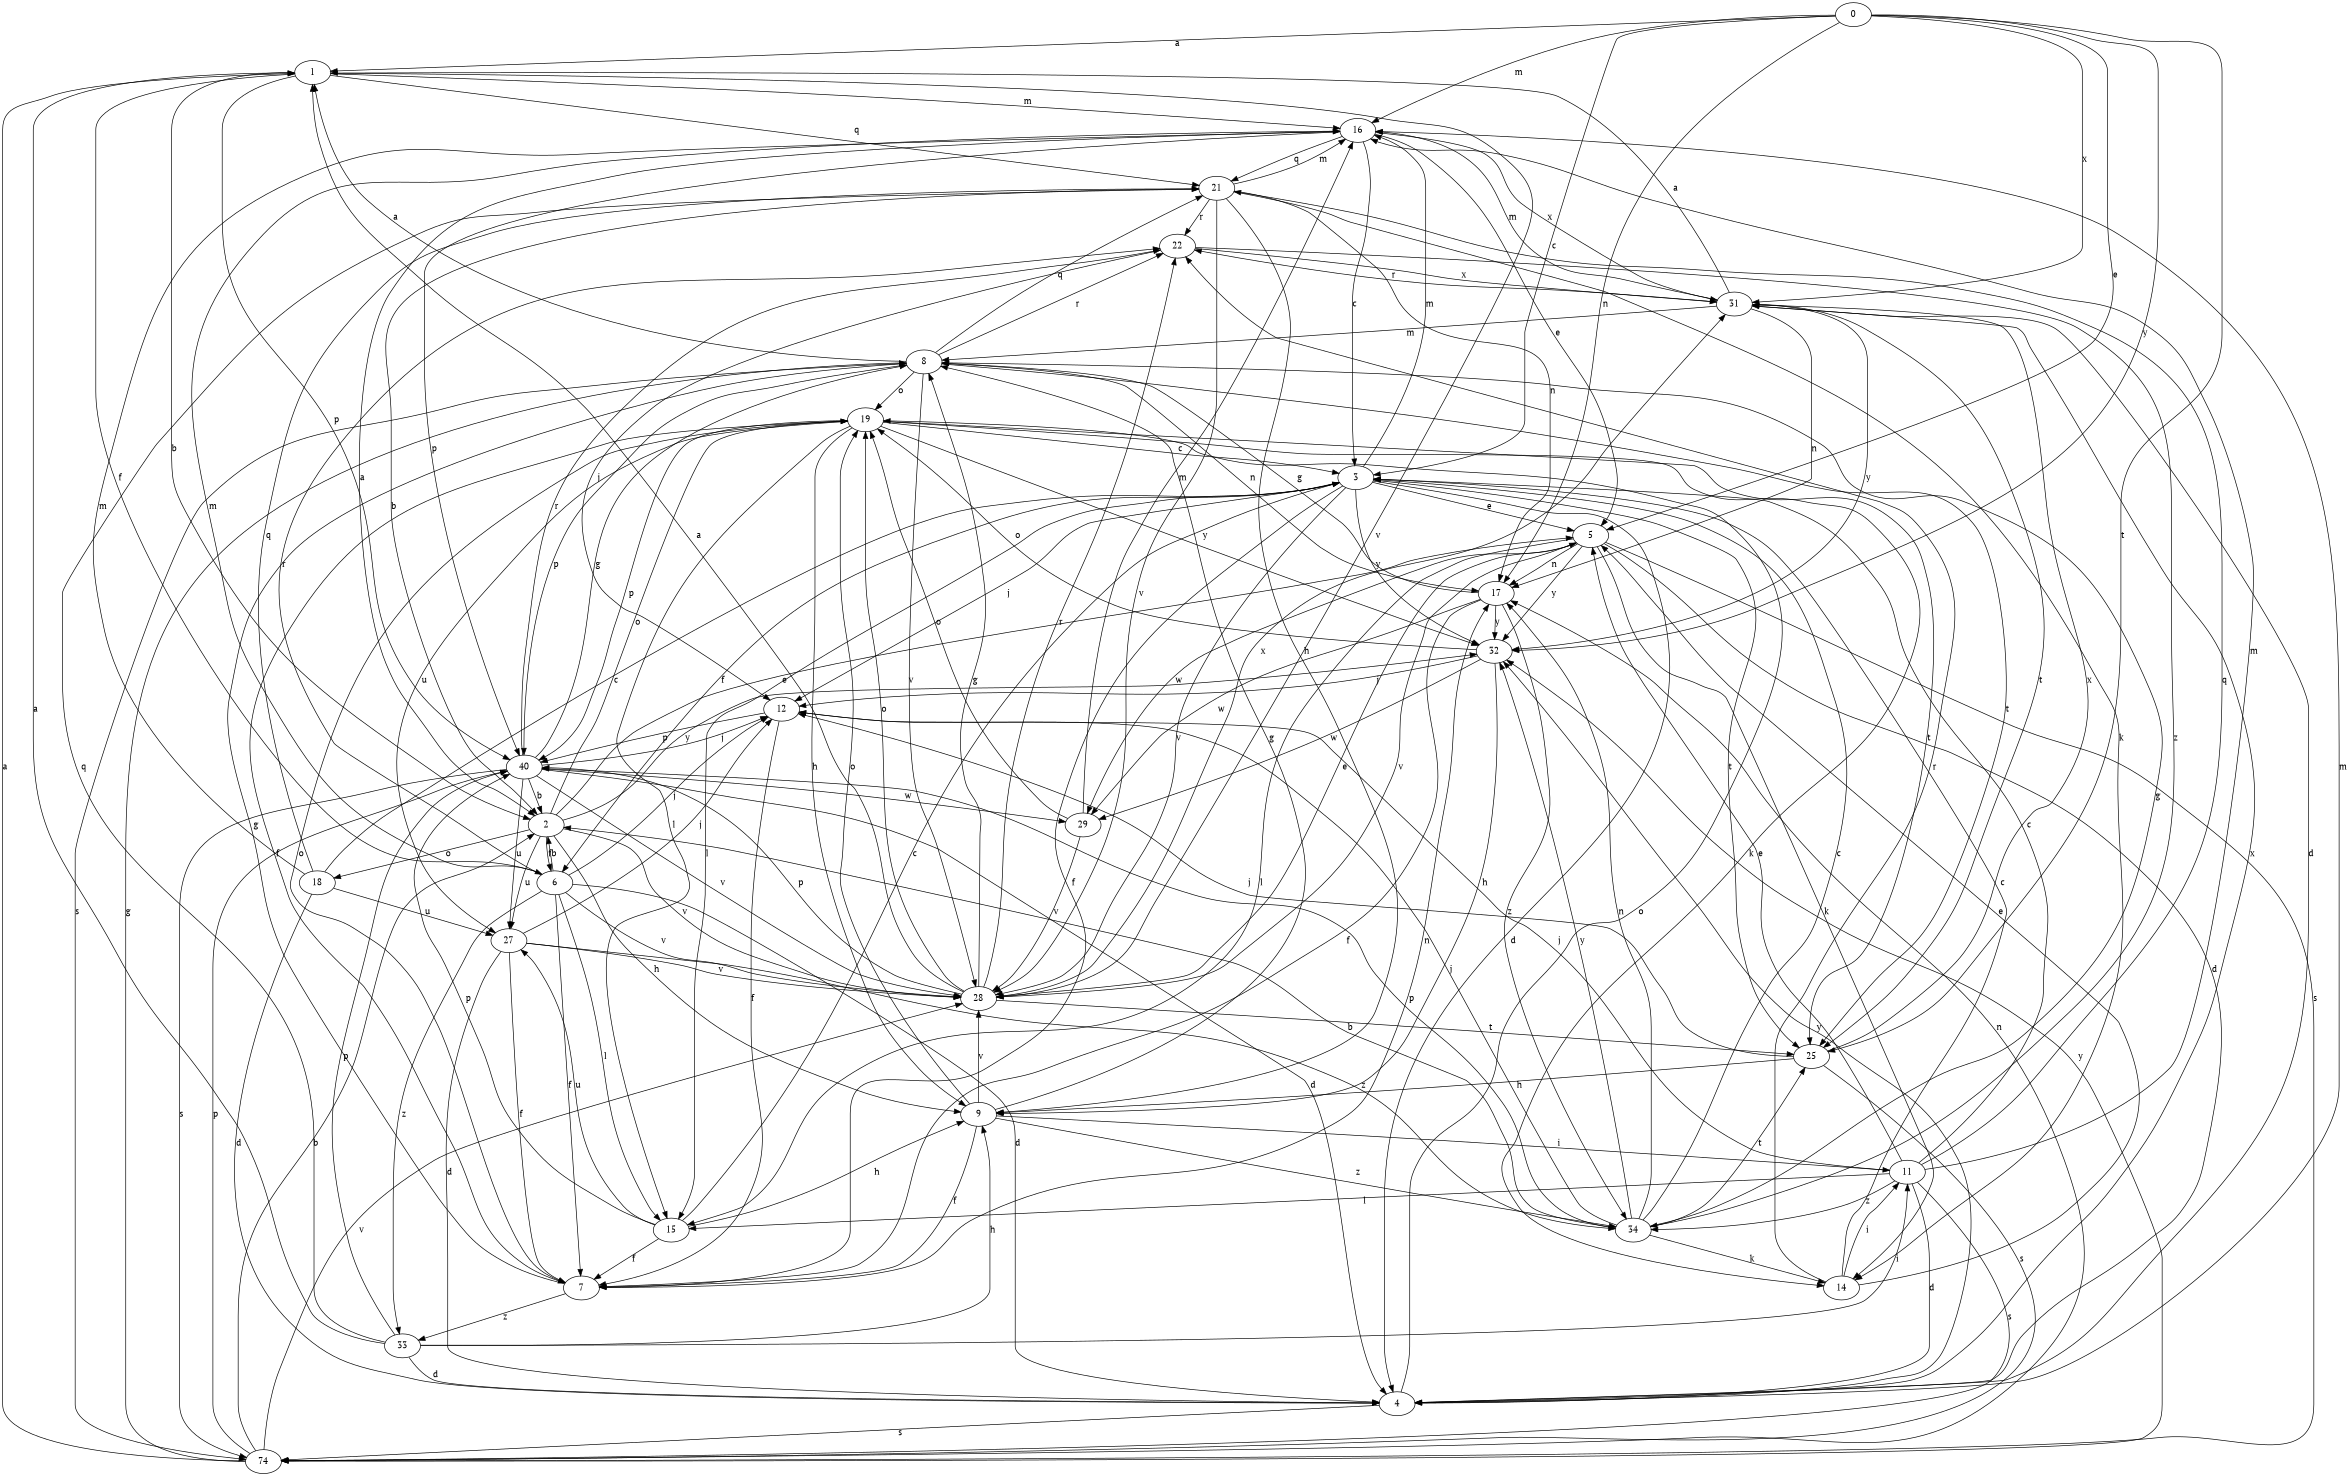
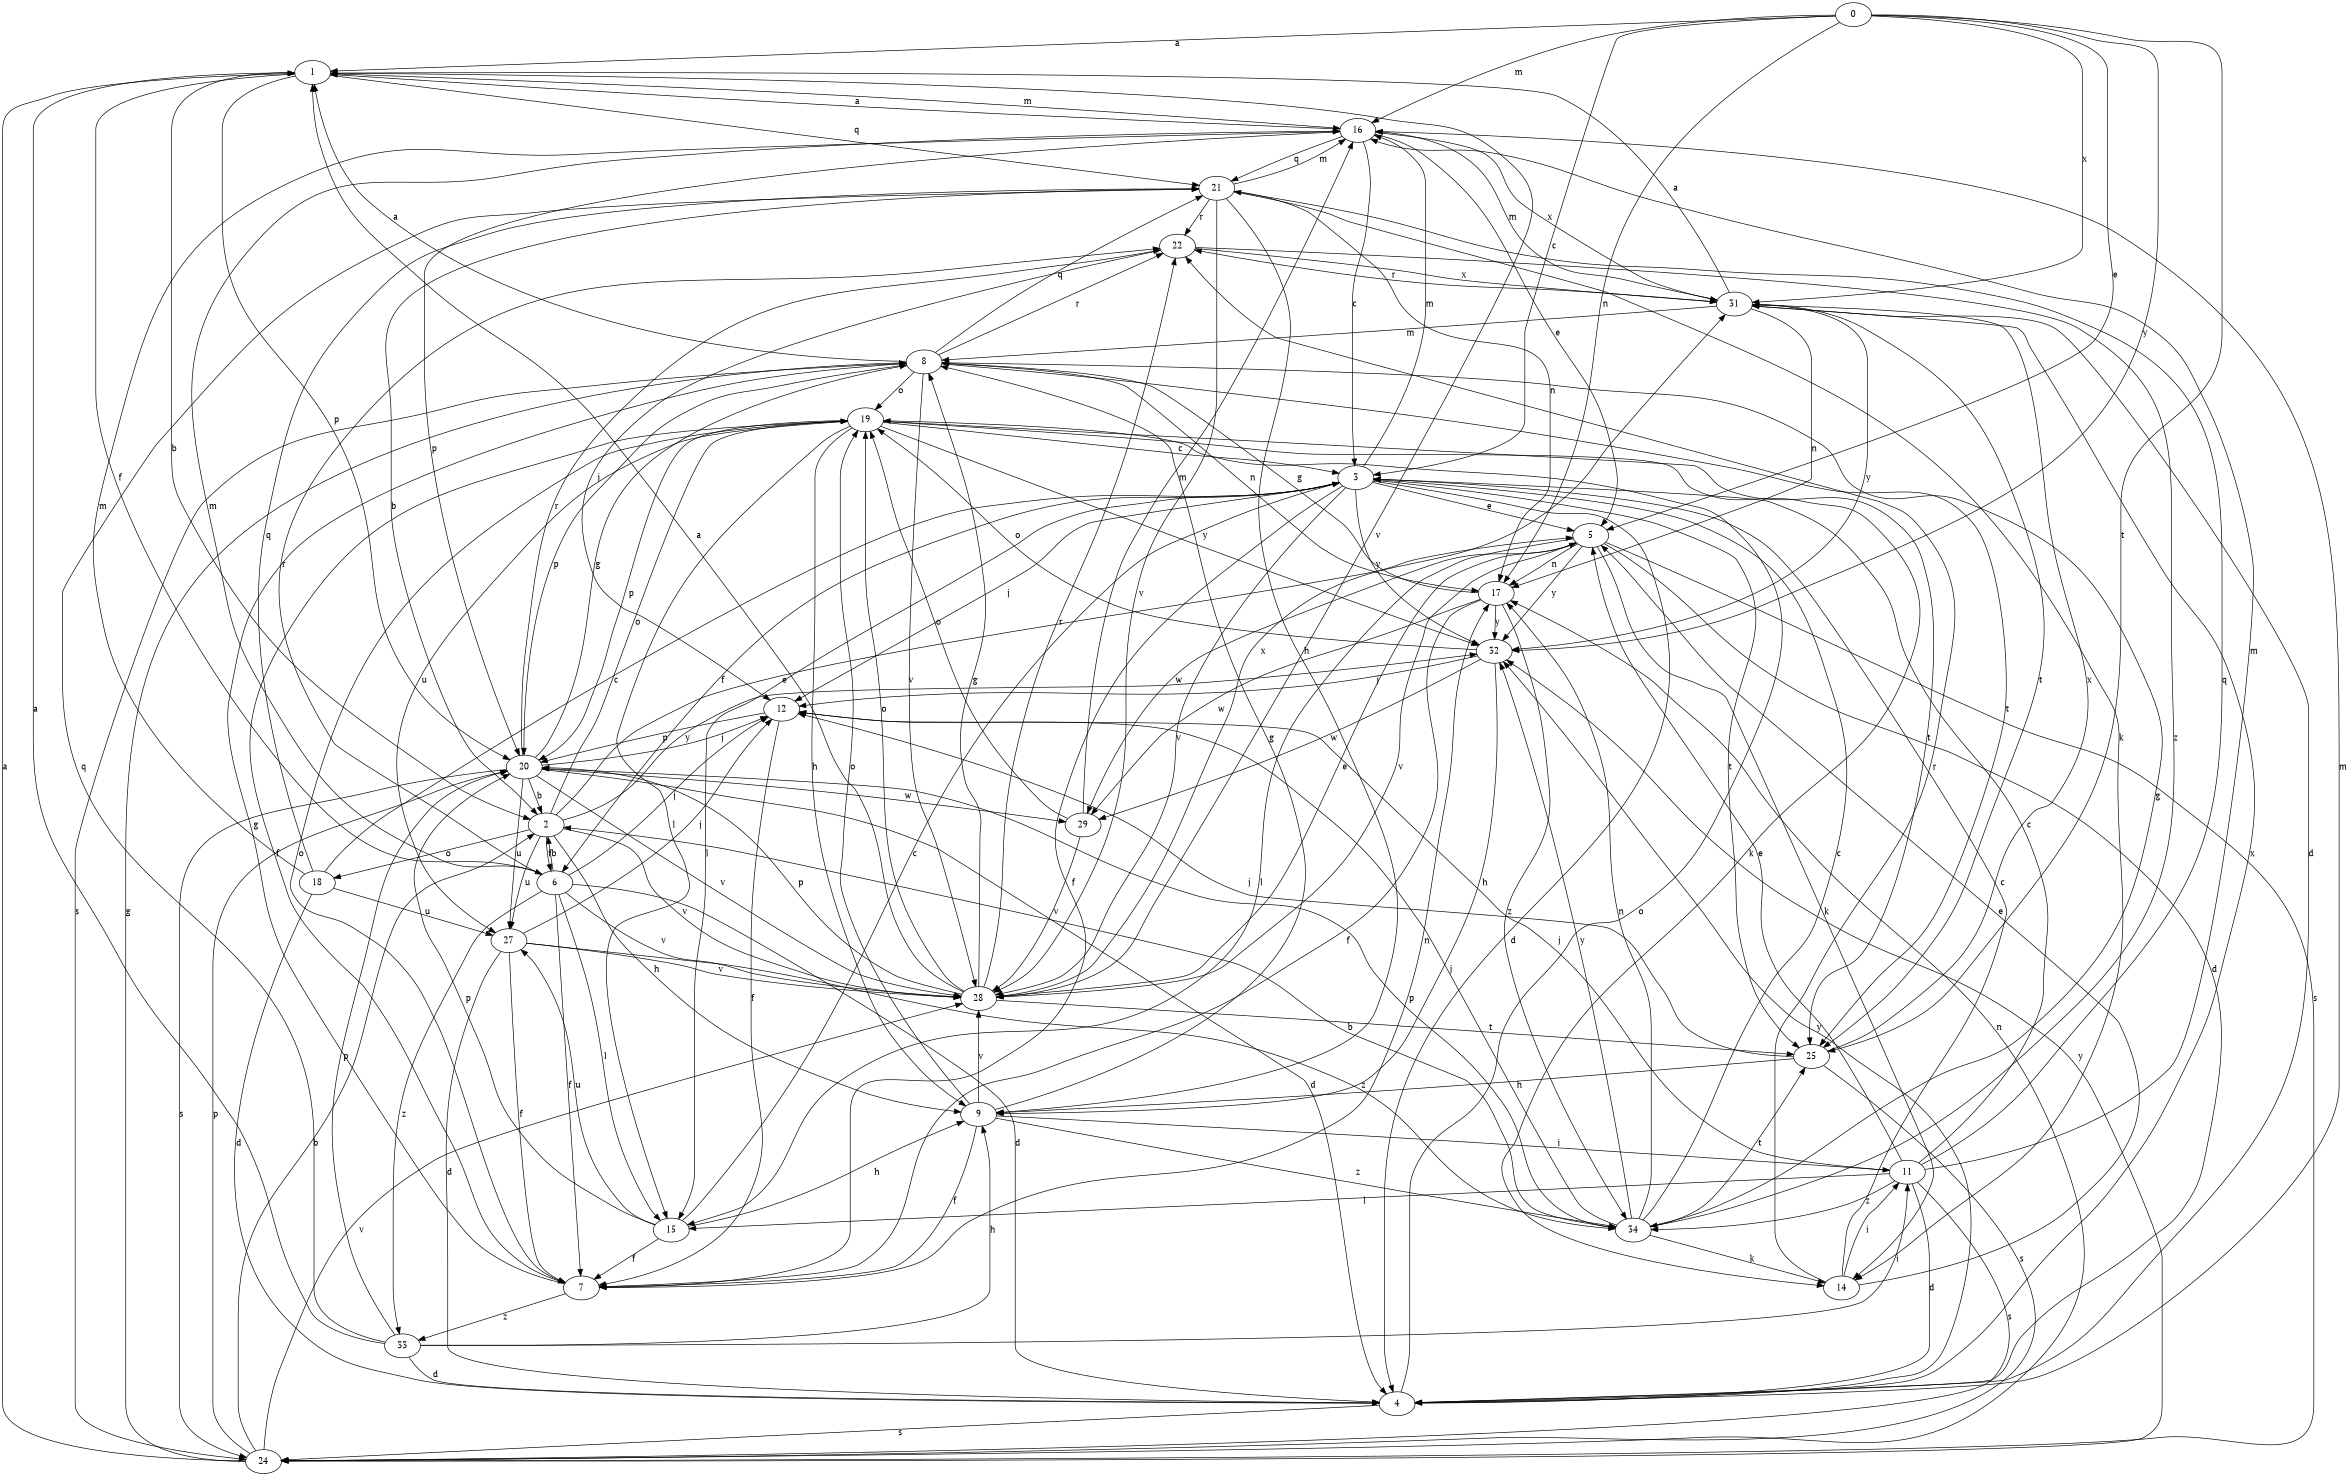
  strict digraph {
    fontname="PT Serif"
    node [fontname="PT Serif"]
    edge [fontname="PT Serif"]
    0
    1
    3
    5
    16
    17
    25
    31
    32
    2
    6
-   20 [label=40]
+   20
    21
    28
    4
    7
    12
    15
-   24 [label=74]
+   24
    14
    29
    8
    34
    9
    22
    19
    18
    27
    33
    11
    0 -> 1 [label=a]
    0 -> 3 [label=c]
    0 -> 5 [label=e]
    0 -> 16 [label=m]
    0 -> 17 [label=n]
    0 -> 25 [label=t]
    0 -> 31 [label=x]
    0 -> 32 [label=y]
    1 -> 16 [label=m]
    1 -> 2 [label=b]
    1 -> 6 [label=f]
    1 -> 20 [label=p]
    1 -> 21 [label=q]
    1 -> 28 [label=v]
    3 -> 5 [label=e]
    3 -> 16 [label=m]
    3 -> 25 [label=t]
    3 -> 32 [label=y]
    3 -> 6 [label=f]
    3 -> 28 [label=v]
    3 -> 4 [label=d]
    3 -> 7 [label=f]
    3 -> 12 [label=j]
    3 -> 15 [label=l]
    5 -> 17 [label=n]
    5 -> 32 [label=y]
    5 -> 28 [label=v]
    5 -> 4 [label=d]
    5 -> 15 [label=l]
    5 -> 24 [label=s]
    5 -> 14 [label=k]
    5 -> 29 [label=w]
-   16 -> 2 [label=a]
+   16 -> 1 [label=a]
    16 -> 3 [label=c]
    16 -> 5 [label=e]
    16 -> 31 [label=x]
    16 -> 20 [label=p]
    16 -> 21 [label=q]
    17 -> 32 [label=y]
    17 -> 7 [label=f]
    17 -> 29 [label=w]
    17 -> 8 [label=g]
    17 -> 34 [label=z]
    25 -> 31 [label=x]
    25 -> 12 [label=j]
    25 -> 24 [label=s]
    25 -> 9 [label=h]
    31 -> 1 [label=a]
    31 -> 16 [label=m]
    31 -> 17 [label=n]
    31 -> 25 [label=t]
    31 -> 32 [label=y]
    31 -> 4 [label=d]
    31 -> 8 [label=m]
    31 -> 22 [label=r]
    32 -> 12 [label=j]
    32 -> 29 [label=w]
    32 -> 9 [label=h]
    32 -> 19 [label=o]
    2 -> 5 [label=e]
    2 -> 32 [label=y]
    2 -> 6 [label=f]
    2 -> 28 [label=v]
    2 -> 9 [label=h]
    2 -> 19 [label=o]
    2 -> 18 [label=o]
    2 -> 27 [label=u]
    6 -> 16 [label=m]
    6 -> 2 [label=b]
    6 -> 28 [label=v]
    6 -> 4 [label=d]
    6 -> 7 [label=f]
    6 -> 12 [label=j]
    6 -> 15 [label=l]
    6 -> 22 [label=r]
    6 -> 33 [label=z]
    20 -> 2 [label=b]
    20 -> 28 [label=v]
    20 -> 4 [label=d]
    20 -> 12 [label=j]
    20 -> 24 [label=s]
    20 -> 29 [label=w]
    20 -> 8 [label=g]
    20 -> 22 [label=r]
    20 -> 27 [label=u]
    21 -> 16 [label=m]
    21 -> 17 [label=n]
    21 -> 2 [label=b]
    21 -> 28 [label=v]
    21 -> 14 [label=k]
    21 -> 9 [label=h]
    21 -> 22 [label=r]
    28 -> 1 [label=a]
    28 -> 5 [label=e]
    28 -> 25 [label=t]
    28 -> 31 [label=x]
    28 -> 20 [label=p]
    28 -> 8 [label=g]
    28 -> 22 [label=r]
    28 -> 19 [label=o]
    4 -> 16 [label=m]
    4 -> 31 [label=x]
    4 -> 32 [label=y]
    4 -> 24 [label=s]
    4 -> 19 [label=o]
    7 -> 17 [label=n]
    7 -> 8 [label=g]
    7 -> 19 [label=o]
    7 -> 33 [label=z]
    12 -> 20 [label=p]
    12 -> 7 [label=f]
    15 -> 3 [label=c]
    15 -> 20 [label=p]
    15 -> 7 [label=f]
    15 -> 9 [label=h]
    15 -> 27 [label=u]
    24 -> 1 [label=a]
    24 -> 17 [label=n]
    24 -> 32 [label=y]
    24 -> 2 [label=b]
    24 -> 20 [label=p]
    24 -> 28 [label=v]
    24 -> 8 [label=g]
    14 -> 3 [label=c]
    14 -> 5 [label=e]
    14 -> 22 [label=r]
    14 -> 11 [label=i]
    29 -> 16 [label=m]
    29 -> 28 [label=v]
    29 -> 19 [label=o]
    8 -> 1 [label=a]
    8 -> 17 [label=n]
    8 -> 25 [label=t]
    8 -> 20 [label=p]
    8 -> 21 [label=q]
    8 -> 28 [label=v]
    8 -> 24 [label=s]
    8 -> 22 [label=r]
    8 -> 19 [label=o]
    34 -> 3 [label=c]
    34 -> 17 [label=n]
    34 -> 25 [label=t]
    34 -> 32 [label=y]
    34 -> 2 [label=b]
    34 -> 20 [label=p]
    34 -> 12 [label=j]
    34 -> 14 [label=k]
    34 -> 8 [label=g]
    9 -> 28 [label=v]
    9 -> 7 [label=f]
    9 -> 8 [label=g]
    9 -> 34 [label=z]
    9 -> 19 [label=o]
    9 -> 11 [label=i]
    22 -> 31 [label=x]
    22 -> 12 [label=j]
    22 -> 34 [label=z]
    19 -> 3 [label=c]
    19 -> 25 [label=t]
    19 -> 32 [label=y]
    19 -> 20 [label=p]
    19 -> 7 [label=f]
    19 -> 15 [label=l]
    19 -> 14 [label=k]
    19 -> 9 [label=h]
    19 -> 27 [label=u]
    18 -> 3 [label=c]
    18 -> 16 [label=m]
    18 -> 21 [label=q]
    18 -> 4 [label=d]
    18 -> 27 [label=u]
    27 -> 28 [label=v]
    27 -> 4 [label=d]
    27 -> 7 [label=f]
    27 -> 12 [label=j]
    27 -> 34 [label=z]
    33 -> 1 [label=a]
    33 -> 20 [label=p]
    33 -> 21 [label=q]
    33 -> 4 [label=d]
    33 -> 9 [label=h]
    33 -> 11 [label=i]
    11 -> 3 [label=c]
    11 -> 5 [label=e]
    11 -> 16 [label=m]
    11 -> 21 [label=q]
    11 -> 4 [label=d]
    11 -> 12 [label=j]
    11 -> 15 [label=l]
    11 -> 24 [label=s]
    11 -> 34 [label=z]
  }
